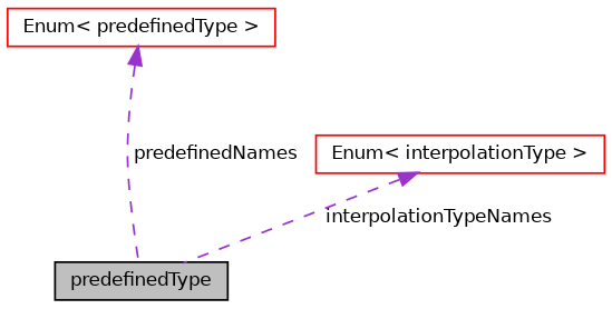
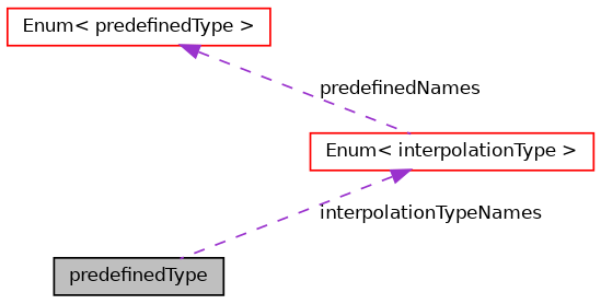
  digraph {
    node [color=red fontname=Helvetica fontsize=10 shape=record]
    edge [color=darkorchid3 dir=back fontname=Helvetica fontsize=10 labelfontname=Helvetica labelfontsize=10 style=dashed]
    n1 [color=black fillcolor=grey75 fontcolor=black height=0.2 label=predefinedType style=filled width=0.4]
    n2 [height=0.2 label="Enum\< predefinedType \>" width=0.4]
    n3 [height=0.2 label="Enum\< interpolationType \>" width=0.4]
-   n2 -> n1 [label=" predefinedNames"]
+   n2 -> n3 [label=" predefinedNames"]
    n3 -> n1 [label=" interpolationTypeNames"]
  }
